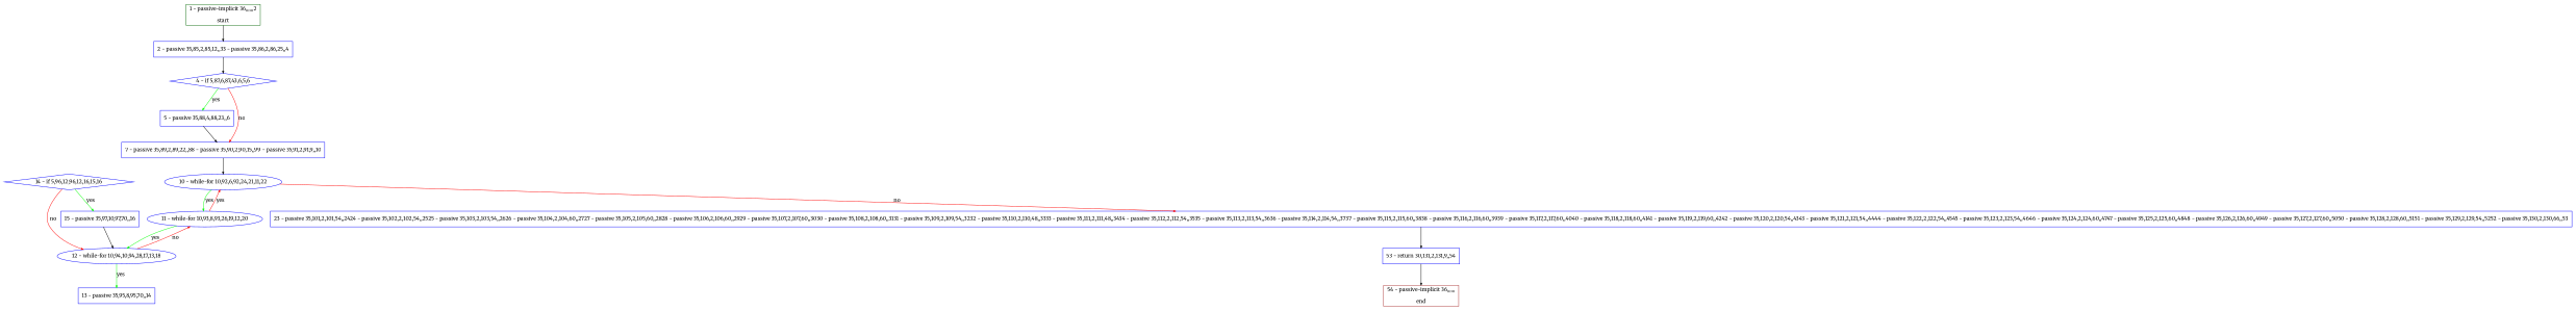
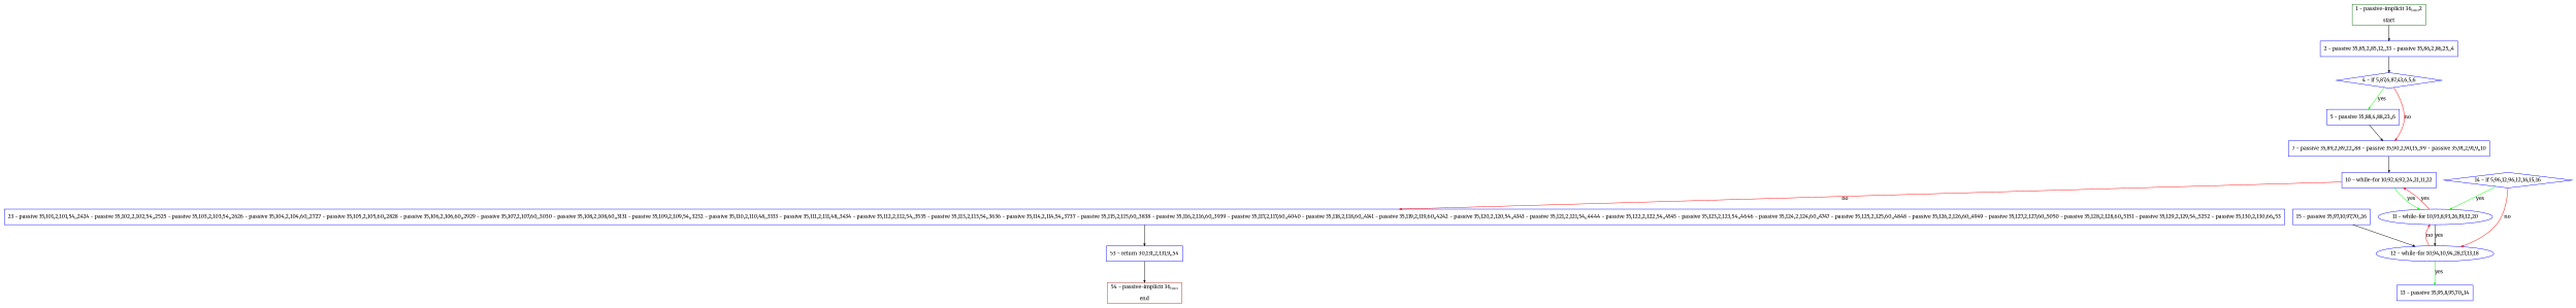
  digraph {
    bgcolor=white
    compound=true
    fillcolor="#FFFFCC"
    fontname=Merriweather
    fontsize=12
    pack=true
    packmode=clust
    style="rounded,filled"
    node [color="#0000ff" compound=true fillcolor="#ffffff" fixedsize=false fontname=Merriweather fontsize=12 node_initialized=no shape=box style=filled]
    edge [arrowhead=normal arrowsize=0.5 arrowtail=none color="#000000" compound=true dir=forward fontcolor=black fontname=Merriweather fontsize=12]
    n1 [label="2 - passive 35,85,2,85,12,,33 - passive 35,86,2,86,25,,4"]
    n2 [label="4 - if 5,87,6,87,43,6,5,6" shape=diamond]
    n3 [label="5 - passive 35,88,4,88,23,,6"]
    n4 [label="7 - passive 35,89,2,89,22,,88 - passive 35,90,2,90,15,,99 - passive 35,91,2,91,9,,10"]
    n5 [color="#006400" label="1 - passive-implicit 36,,,,,,2\n\nstart"]
-   n6 [label="10 - while-for 10,92,6,92,24,21,11,22" shape=oval]
+   n6 [label="10 - while-for 10,92,6,92,24,21,11,22"]
    n7 [label="11 - while-for 10,93,8,93,26,19,12,20" shape=oval]
    n8 [label="23 - passive 35,101,2,101,54,,2424 - passive 35,102,2,102,54,,2525 - passive 35,103,2,103,54,,2626 - passive 35,104,2,104,60,,2727 - passive 35,105,2,105,60,,2828 - passive 35,106,2,106,60,,2929 - passive 35,107,2,107,60,,3030 - passive 35,108,2,108,60,,3131 - passive 35,109,2,109,54,,3232 - passive 35,110,2,110,48,,3333 - passive 35,111,2,111,48,,3434 - passive 35,112,2,112,54,,3535 - passive 35,113,2,113,54,,3636 - passive 35,114,2,114,54,,3737 - passive 35,115,2,115,60,,3838 - passive 35,116,2,116,60,,3939 - passive 35,117,2,117,60,,4040 - passive 35,118,2,118,60,,4141 - passive 35,119,2,119,60,,4242 - passive 35,120,2,120,54,,4343 - passive 35,121,2,121,54,,4444 - passive 35,122,2,122,54,,4545 - passive 35,123,2,123,54,,4646 - passive 35,124,2,124,60,,4747 - passive 35,125,2,125,60,,4848 - passive 35,126,2,126,60,,4949 - passive 35,127,2,127,60,,5050 - passive 35,128,2,128,60,,5151 - passive 35,129,2,129,54,,5252 - passive 35,130,2,130,66,,53"]
    n9 [label="12 - while-for 10,94,10,94,28,17,13,18" shape=oval]
    n10 [label="53 - return 30,131,2,131,9,,54"]
    n11 [label="13 - passive 35,95,8,95,70,,14"]
    n12 [color="#a52a2a" label="54 - passive-implicit 36,,,,,,\n\nend"]
    n13 [label="14 - if 5,96,12,96,12,16,15,16" shape=diamond]
    n14 [label="15 - passive 35,97,10,97,70,,16"]
    n1 -> n2
    n2 -> n3 [color="#00ff00" label=yes]
    n2 -> n4 [color="#ff0000" label=no]
    n3 -> n4
    n4 -> n6
    n5 -> n1
    n6 -> n7 [color="#00ff00" label=yes]
    n6 -> n8 [color="#ff0000" label=no]
    n7 -> n6 [color="#ff0000" label=yes]
-   n7 -> n9 [color="#00ff00" label=yes]
+   n7 -> n9 [label=yes]
    n8 -> n10
    n9 -> n7 [color="#ff0000" label=no]
    n9 -> n11 [color="#00ff00" label=yes]
    n10 -> n12
    n13 -> n9 [color="#ff0000" label=no]
-   n13 -> n14 [color="#00ff00" label=yes]
+   n13 -> n7 [color="#00ff00" label=yes]
    n14 -> n9
  }
